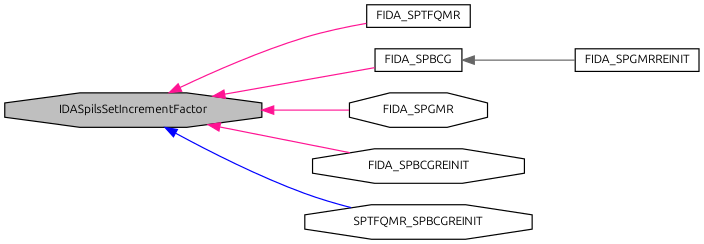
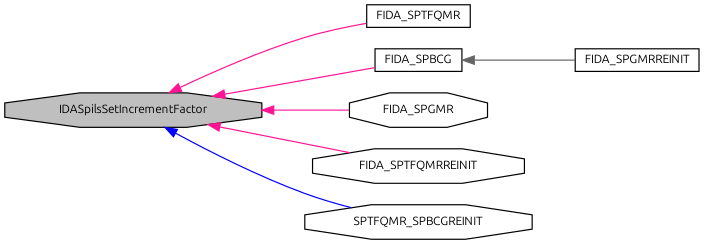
  digraph {
    fontname=Ubuntu
    rankdir=LR
    node [color=black fillcolor=white fontname=Ubuntu fontsize=10 shape=octagon style=filled]
    edge [color=deeppink dir=back fontname=Ubuntu fontsize=10 labelfontname=Helvetica labelfontsize=10 style=solid]
    n1 [fillcolor=grey75 fontcolor=black height=0.2 label=IDASpilsSetIncrementFactor width=0.4]
    n2 [height=0.2 label=FIDA_SPTFQMR shape=box width=0.4]
    n3 [height=0.2 label=FIDA_SPBCG shape=box width=0.4]
    n4 [height=0.2 label=FIDA_SPGMR width=0.4]
-   n5 [height=0.2 label=FIDA_SPBCGREINIT width=0.4]
+   n5 [height=0.2 label=FIDA_SPTFQMRREINIT width=0.4]
    n6 [height=0.2 label=SPTFQMR_SPBCGREINIT width=0.4]
    n7 [height=0.2 label=FIDA_SPGMRREINIT shape=box width=0.4]
    n1 -> n2
    n1 -> n3
    n1 -> n4
    n1 -> n5
    n1 -> n6 [color=blue]
    n3 -> n7 [color=gray40]
  }
